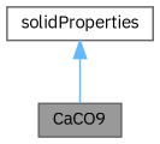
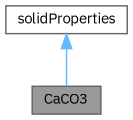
  digraph {
    fontname="IBM Plex Sans"
    node [color=gray40 fontname="IBM Plex Sans" fontsize=10 shape=box style=filled]
-   n1 [fillcolor=grey60 fontcolor=black height=0.2 label=CaCO9 width=0.4]
+   n1 [fillcolor=grey60 fontcolor=black height=0.2 label=CaCO3 width=0.4]
    n2 [fillcolor=white height=0.2 label=solidProperties width=0.4]
    n2 -> n1 [color=steelblue1 dir=back fontname="IBM Plex Sans" fontsize=10 labelfontname=Helvetica labelfontsize=10 style=solid]
  }
